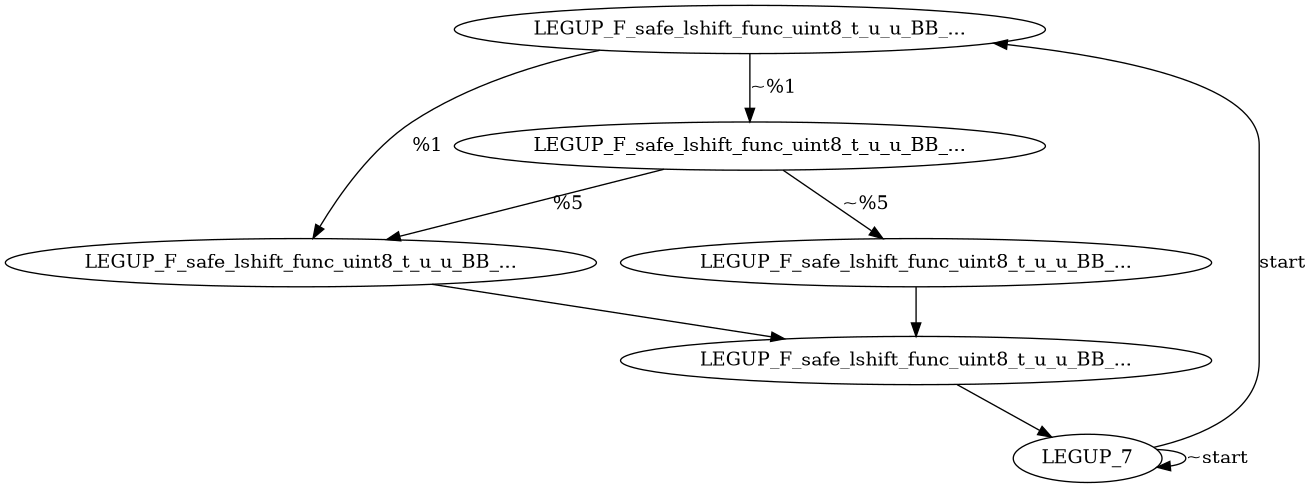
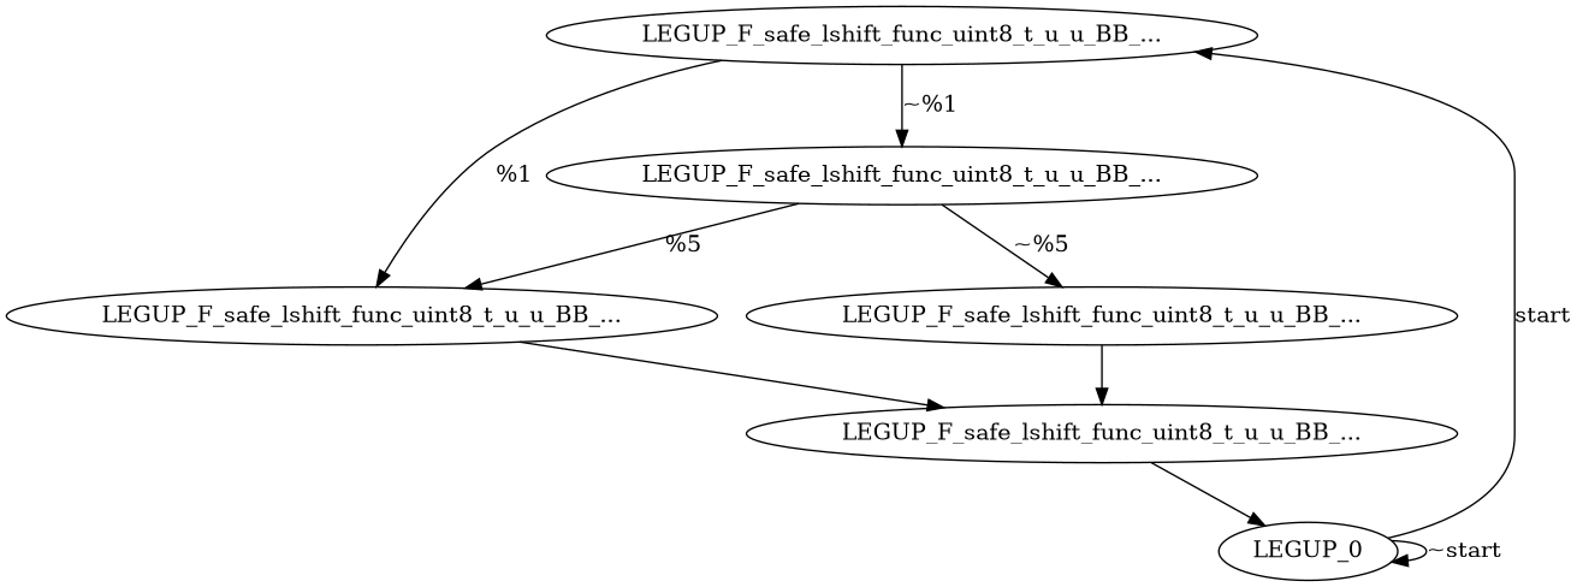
  digraph {
    n1 [label="LEGUP_F_safe_lshift_func_uint8_t_u_u_BB_..."]
    n2 [label="LEGUP_F_safe_lshift_func_uint8_t_u_u_BB_..."]
    n3 [label="LEGUP_F_safe_lshift_func_uint8_t_u_u_BB_..."]
-   n4 [label=LEGUP_7]
+   n4 [label=LEGUP_0]
    n5 [label="LEGUP_F_safe_lshift_func_uint8_t_u_u_BB_..."]
    n6 [label="LEGUP_F_safe_lshift_func_uint8_t_u_u_BB_..."]
    n1 -> n2 [label="%1"]
    n1 -> n3 [label="~%1"]
    n2 -> n5
    n3 -> n2 [label="%5"]
    n3 -> n6 [label="~%5"]
    n4 -> n1 [label=start]
    n4 -> n4 [label="~start"]
    n5 -> n4
    n6 -> n5
  }
